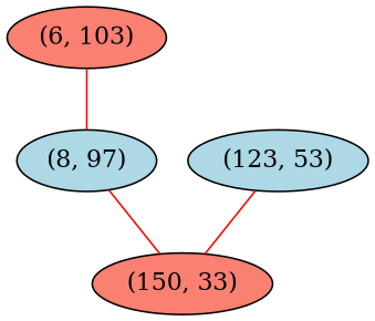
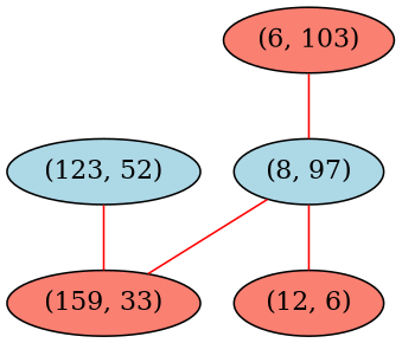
  graph {
    node [fillcolor=salmon style=filled]
    edge [color=red weight=1]
+   "(12, 6)"
    "(6, 103)"
    "(8, 97)" [fillcolor=lightblue]
-   "(150, 33)"
-   "(123, 53)" [fillcolor=lightblue]
+   "(150, 33)" [label="(159, 33)"]
+   "(123, 53)" [fillcolor=lightblue label="(123, 52)"]
    "(6, 103)" -- "(8, 97)"
+   "(8, 97)" -- "(12, 6)"
    "(8, 97)" -- "(150, 33)"
    "(123, 53)" -- "(150, 33)"
  }
